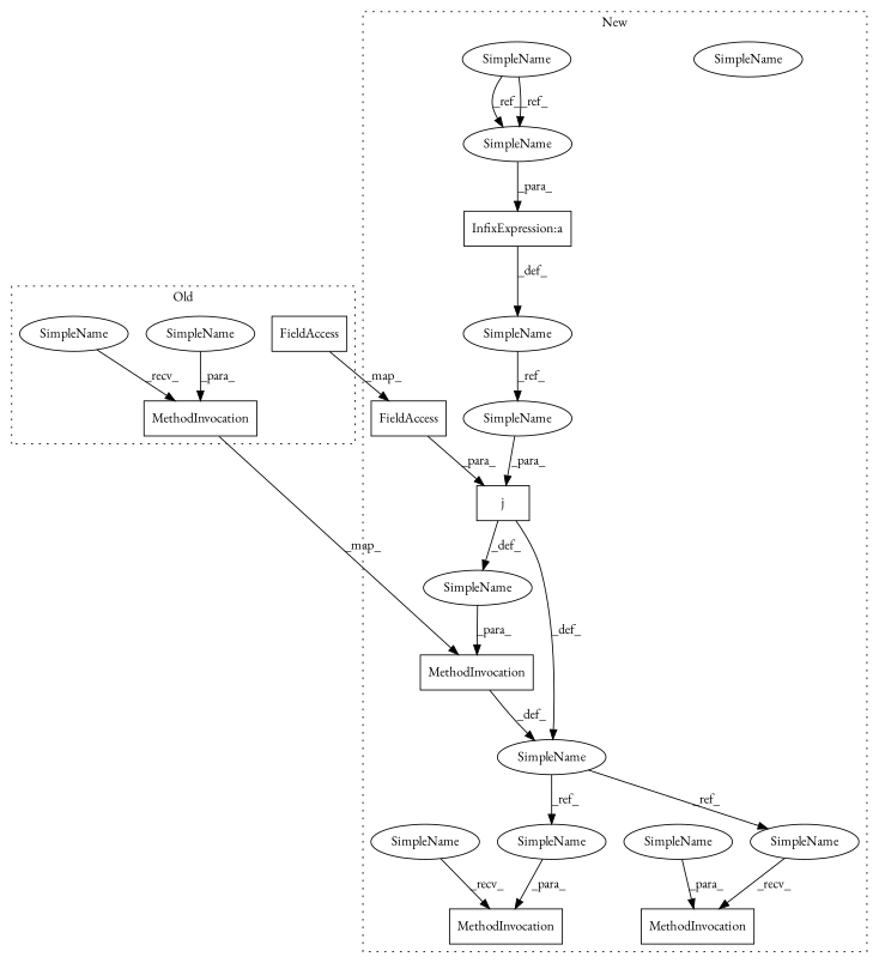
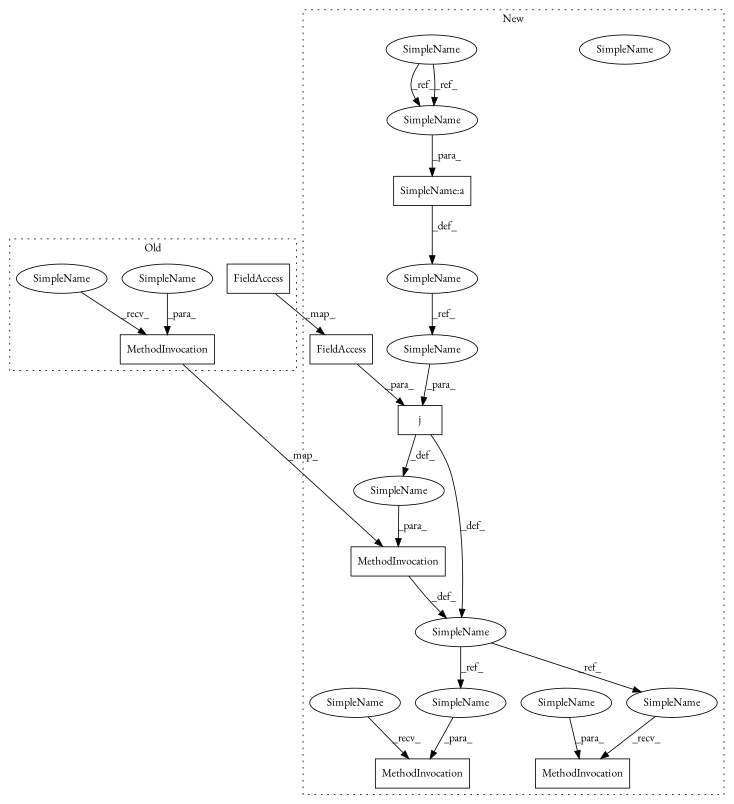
  digraph {
    fontname="EB Garamond"
    node [a=42 l=4 shape=ellipse fontname="EB Garamond"]
    edge [fontname="EB Garamond"]
    n1 [a=22 l=18 label=FieldAccess s=2553 shape=box]
    n2 [a=32 l="19,2" label=MethodInvocation s="2596,2664" shape=box]
    n3 [label=SimpleName l=""]
    n4 [label=SimpleName s=2591]
    n5 [a=22 l=18 label=FieldAccess s=3780 shape=box]
    n6 [a=32 l="14,1" label=MethodInvocation s="3839,3863" shape=box]
    n7 [a=32 l="15,2" label=MethodInvocation s="3680,3798" shape=box]
    n8 [a=32 l="6,1" label=MethodInvocation s="3817,3827" shape=box]
    n9 [l=16 label=SimpleName s=3751]
    n10 [l=10 label=SimpleName s=3806]
    n11 [label=SimpleName l=""]
    n12 [l=6 label=SimpleName s=3656]
    n13 [l=6 label=SimpleName s=3656]
    n14 [l=6 label=SimpleName s=3582]
    n15 [l=10 label=SimpleName s=3669]
    n16 [label=SimpleName s=3823]
    n17 [l=16 label=SimpleName s=3617]
    n18 [label=SimpleName s=3834]
    n19 [l=10 label=SimpleName s=3853]
    n20 [a=106 l=47 label=j s=3751 shape=box]
-   n21 [a=27 l=3 label="InfixExpression:a" s=3653 shape=box]
+   n21 [a=27 l=3 label="SimpleName:a" s=3653 shape=box]
    subgraph cluster_1 {
      label=Old
      style=dotted
      n1
      n2
      n3
      n4
    }
    subgraph cluster_2 {
      label=New
      style=dotted
      n5
      n6
      n7
      n8
      n9
      n10
      n11
      n12
      n13
      n14
      n15
      n16
      n17
      n18
      n19
      n20
      n21
    }
    n1 -> n5 [label=_map_]
    n2 -> n7 [label=_map_]
    n3 -> n2 [label=_para_]
    n4 -> n2 [label=_recv_]
    n5 -> n20 [label=_para_]
    n7 -> n15 [label=_def_]
    n9 -> n20 [label=_para_]
    n10 -> n8 [label=_recv_]
    n11 -> n7 [label=_para_]
    n13 -> n21 [label=_para_]
    n14 -> n13 [label=_ref_]
    n14 -> n13 [label=_ref_]
    n15 -> n10 [label=_ref_]
    n15 -> n19 [label=_ref_]
    n16 -> n8 [label=_para_]
    n17 -> n9 [label=_ref_]
    n18 -> n6 [label=_recv_]
    n19 -> n6 [label=_para_]
    n20 -> n11 [label=_def_]
    n20 -> n15 [label=_def_]
    n21 -> n17 [label=_def_]
  }
